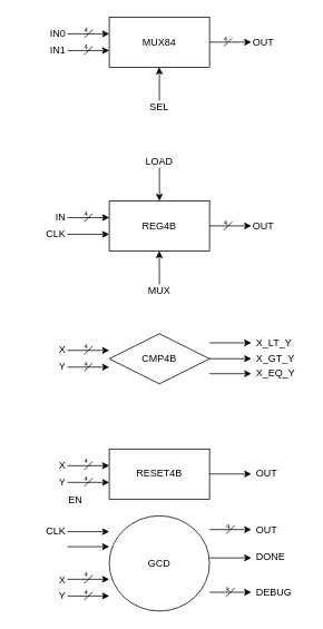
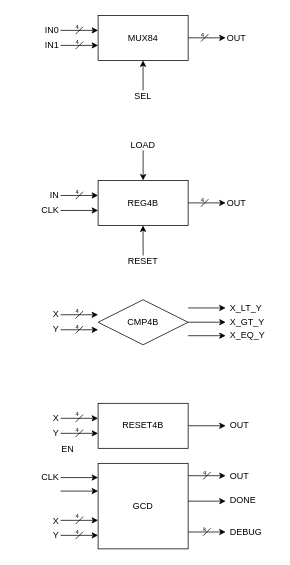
  <mxCell id="0" />
  <mxCell id="1" parent="0" />
  <mxCell id="2" value="MUX84" style="rounded=0;whiteSpace=wrap;html=1;" parent="1" vertex="1"><mxGeometry x="130" y="20" width="120" height="60" as="geometry" /></mxCell>
  <mxCell id="3" value="" style="group" parent="1" vertex="1" connectable="0"><mxGeometry x="80" y="35" width="50" height="10" as="geometry" /></mxCell>
  <mxCell id="4" value="" style="endArrow=classic;html=1;" parent="3" edge="1"><mxGeometry width="50" height="50" relative="1" as="geometry"><mxPoint y="5" as="sourcePoint" /><mxPoint x="50" y="5" as="targetPoint" /></mxGeometry></mxCell>
  <mxCell id="5" value="" style="endArrow=none;html=1;" parent="3" edge="1"><mxGeometry width="50" height="50" relative="1" as="geometry"><mxPoint x="20" y="10" as="sourcePoint" /><mxPoint x="30" as="targetPoint" /></mxGeometry></mxCell>
  <mxCell id="6" value="" style="group" parent="1" vertex="1" connectable="0"><mxGeometry x="80" y="55" width="50" height="10" as="geometry" /></mxCell>
  <mxCell id="7" value="" style="endArrow=classic;html=1;" parent="6" edge="1"><mxGeometry width="50" height="50" relative="1" as="geometry"><mxPoint y="5" as="sourcePoint" /><mxPoint x="50" y="5" as="targetPoint" /></mxGeometry></mxCell>
  <mxCell id="8" value="" style="endArrow=none;html=1;" parent="6" edge="1"><mxGeometry width="50" height="50" relative="1" as="geometry"><mxPoint x="20" y="10" as="sourcePoint" /><mxPoint x="30" as="targetPoint" /></mxGeometry></mxCell>
  <mxCell id="9" value="&lt;font style=&quot;font-size: 8px;&quot;&gt;4&lt;/font&gt;" style="text;html=1;align=center;verticalAlign=middle;whiteSpace=wrap;rounded=0;" parent="6" vertex="1"><mxGeometry x="14.5" y="-5" width="15" height="10" as="geometry" /></mxCell>
  <mxCell id="10" value="" style="group" parent="1" vertex="1" connectable="0"><mxGeometry x="250" y="45" width="50" height="10" as="geometry" /></mxCell>
  <mxCell id="11" value="" style="endArrow=classic;html=1;" parent="10" edge="1"><mxGeometry width="50" height="50" relative="1" as="geometry"><mxPoint y="4.92" as="sourcePoint" /><mxPoint x="50" y="4.92" as="targetPoint" /></mxGeometry></mxCell>
  <mxCell id="12" value="" style="endArrow=none;html=1;" parent="10" edge="1"><mxGeometry width="50" height="50" relative="1" as="geometry"><mxPoint x="17" y="10" as="sourcePoint" /><mxPoint x="27" as="targetPoint" /></mxGeometry></mxCell>
  <mxCell id="13" value="&lt;font style=&quot;font-size: 8px;&quot;&gt;4&lt;/font&gt;" style="text;html=1;align=center;verticalAlign=middle;whiteSpace=wrap;rounded=0;" parent="10" vertex="1"><mxGeometry x="12" y="-5" width="15" height="10" as="geometry" /></mxCell>
  <mxCell id="14" value="&lt;font style=&quot;font-size: 8px;&quot;&gt;4&lt;/font&gt;" style="text;html=1;align=center;verticalAlign=middle;whiteSpace=wrap;rounded=0;" parent="1" vertex="1"><mxGeometry x="94.5" y="29" width="15" height="10" as="geometry" /></mxCell>
  <mxCell id="15" value="IN0" style="text;html=1;align=right;verticalAlign=middle;whiteSpace=wrap;rounded=0;" parent="1" vertex="1"><mxGeometry x="20" y="32.5" width="60" height="15" as="geometry" /></mxCell>
  <mxCell id="16" value="IN1" style="text;html=1;align=right;verticalAlign=middle;whiteSpace=wrap;rounded=0;" parent="1" vertex="1"><mxGeometry x="20" y="52" width="60" height="15" as="geometry" /></mxCell>
  <mxCell id="17" value="OUT" style="text;html=1;align=left;verticalAlign=middle;whiteSpace=wrap;rounded=0;" parent="1" vertex="1"><mxGeometry x="300" y="42.5" width="60" height="15" as="geometry" /></mxCell>
  <mxCell id="18" value="" style="endArrow=classic;html=1;" parent="1" edge="1"><mxGeometry width="50" height="50" relative="1" as="geometry"><mxPoint x="190" y="120" as="sourcePoint" /><mxPoint x="189.88" y="80" as="targetPoint" /></mxGeometry></mxCell>
  <mxCell id="19" value="SEL" style="text;html=1;align=center;verticalAlign=middle;whiteSpace=wrap;rounded=0;" parent="1" vertex="1"><mxGeometry x="160" y="120" width="60" height="15" as="geometry" /></mxCell>
  <mxCell id="20" value="REG4B" style="rounded=0;whiteSpace=wrap;html=1;" parent="1" vertex="1"><mxGeometry x="130" y="240" width="120" height="60" as="geometry" /></mxCell>
  <mxCell id="21" value="" style="group" parent="1" vertex="1" connectable="0"><mxGeometry x="80" y="255" width="50" height="10" as="geometry" /></mxCell>
  <mxCell id="22" value="" style="endArrow=classic;html=1;" parent="21" edge="1"><mxGeometry width="50" height="50" relative="1" as="geometry"><mxPoint y="5" as="sourcePoint" /><mxPoint x="50" y="5" as="targetPoint" /></mxGeometry></mxCell>
  <mxCell id="23" value="" style="endArrow=none;html=1;" parent="21" edge="1"><mxGeometry width="50" height="50" relative="1" as="geometry"><mxPoint x="20" y="10" as="sourcePoint" /><mxPoint x="30" as="targetPoint" /></mxGeometry></mxCell>
  <mxCell id="24" value="" style="group" parent="1" vertex="1" connectable="0"><mxGeometry x="80" y="275" width="50" height="10" as="geometry" /></mxCell>
  <mxCell id="25" value="" style="endArrow=classic;html=1;" parent="24" edge="1"><mxGeometry width="50" height="50" relative="1" as="geometry"><mxPoint y="5" as="sourcePoint" /><mxPoint x="50" y="5" as="targetPoint" /></mxGeometry></mxCell>
  <mxCell id="26" value="" style="group" parent="1" vertex="1" connectable="0"><mxGeometry x="250" y="265" width="50" height="10" as="geometry" /></mxCell>
  <mxCell id="27" value="" style="endArrow=classic;html=1;" parent="26" edge="1"><mxGeometry width="50" height="50" relative="1" as="geometry"><mxPoint y="4.92" as="sourcePoint" /><mxPoint x="50" y="4.92" as="targetPoint" /></mxGeometry></mxCell>
  <mxCell id="28" value="" style="endArrow=none;html=1;" parent="26" edge="1"><mxGeometry width="50" height="50" relative="1" as="geometry"><mxPoint x="17" y="10" as="sourcePoint" /><mxPoint x="27" as="targetPoint" /></mxGeometry></mxCell>
  <mxCell id="29" value="&lt;font style=&quot;font-size: 8px;&quot;&gt;4&lt;/font&gt;" style="text;html=1;align=center;verticalAlign=middle;whiteSpace=wrap;rounded=0;" parent="26" vertex="1"><mxGeometry x="12" y="-5" width="15" height="10" as="geometry" /></mxCell>
  <mxCell id="30" value="&lt;font style=&quot;font-size: 8px;&quot;&gt;4&lt;/font&gt;" style="text;html=1;align=center;verticalAlign=middle;whiteSpace=wrap;rounded=0;" parent="1" vertex="1"><mxGeometry x="94.5" y="249" width="15" height="10" as="geometry" /></mxCell>
  <mxCell id="31" value="IN" style="text;html=1;align=right;verticalAlign=middle;whiteSpace=wrap;rounded=0;" parent="1" vertex="1"><mxGeometry x="20" y="252.5" width="60" height="15" as="geometry" /></mxCell>
  <mxCell id="32" value="CLK" style="text;html=1;align=right;verticalAlign=middle;whiteSpace=wrap;rounded=0;" parent="1" vertex="1"><mxGeometry x="20" y="272" width="60" height="15" as="geometry" /></mxCell>
  <mxCell id="33" value="OUT" style="text;html=1;align=left;verticalAlign=middle;whiteSpace=wrap;rounded=0;" parent="1" vertex="1"><mxGeometry x="300" y="262.5" width="60" height="15" as="geometry" /></mxCell>
  <mxCell id="34" value="" style="endArrow=classic;html=1;" parent="1" edge="1"><mxGeometry width="50" height="50" relative="1" as="geometry"><mxPoint x="190" y="340" as="sourcePoint" /><mxPoint x="189.88" y="300" as="targetPoint" /></mxGeometry></mxCell>
- <mxCell id="35" value="MUX" style="text;html=1;align=center;verticalAlign=middle;whiteSpace=wrap;rounded=0;" parent="1" vertex="1"><mxGeometry x="160" y="340" width="60" height="15" as="geometry" /></mxCell>
+ <mxCell id="35" value="RESET" style="text;html=1;align=center;verticalAlign=middle;whiteSpace=wrap;rounded=0;" parent="1" vertex="1"><mxGeometry x="160" y="340" width="60" height="15" as="geometry" /></mxCell>
  <mxCell id="36" value="" style="endArrow=classic;html=1;" parent="1" edge="1"><mxGeometry width="50" height="50" relative="1" as="geometry"><mxPoint x="190" y="200" as="sourcePoint" /><mxPoint x="190" y="240" as="targetPoint" /></mxGeometry></mxCell>
  <mxCell id="37" value="LOAD" style="text;html=1;align=center;verticalAlign=middle;whiteSpace=wrap;rounded=0;rotation=0;" parent="1" vertex="1"><mxGeometry x="160" y="185" width="60" height="15" as="geometry" /></mxCell>
  <mxCell id="38" value="CMP4B" style="rhombus;whiteSpace=wrap;html=1;" parent="1" vertex="1"><mxGeometry x="130" y="399" width="120" height="60" as="geometry" /></mxCell>
  <mxCell id="39" value="" style="group" parent="1" vertex="1" connectable="0"><mxGeometry x="80" y="414" width="50" height="10" as="geometry" /></mxCell>
  <mxCell id="40" value="" style="endArrow=classic;html=1;" parent="39" edge="1"><mxGeometry width="50" height="50" relative="1" as="geometry"><mxPoint y="5" as="sourcePoint" /><mxPoint x="50" y="5" as="targetPoint" /></mxGeometry></mxCell>
  <mxCell id="41" value="" style="endArrow=none;html=1;" parent="39" edge="1"><mxGeometry width="50" height="50" relative="1" as="geometry"><mxPoint x="20" y="10" as="sourcePoint" /><mxPoint x="30" as="targetPoint" /></mxGeometry></mxCell>
  <mxCell id="42" value="" style="group" parent="1" vertex="1" connectable="0"><mxGeometry x="80" y="434" width="50" height="10" as="geometry" /></mxCell>
  <mxCell id="43" value="" style="endArrow=classic;html=1;" parent="42" edge="1"><mxGeometry width="50" height="50" relative="1" as="geometry"><mxPoint y="5" as="sourcePoint" /><mxPoint x="50" y="5" as="targetPoint" /></mxGeometry></mxCell>
  <mxCell id="44" value="" style="endArrow=none;html=1;" parent="42" edge="1"><mxGeometry width="50" height="50" relative="1" as="geometry"><mxPoint x="20" y="10" as="sourcePoint" /><mxPoint x="30" as="targetPoint" /></mxGeometry></mxCell>
  <mxCell id="45" value="&lt;font style=&quot;font-size: 8px;&quot;&gt;4&lt;/font&gt;" style="text;html=1;align=center;verticalAlign=middle;whiteSpace=wrap;rounded=0;" parent="42" vertex="1"><mxGeometry x="14.5" y="-5" width="15" height="10" as="geometry" /></mxCell>
  <mxCell id="46" value="" style="group" parent="1" vertex="1" connectable="0"><mxGeometry x="250" y="405" width="50" height="10" as="geometry" /></mxCell>
  <mxCell id="47" value="" style="endArrow=classic;html=1;" parent="46" edge="1"><mxGeometry width="50" height="50" relative="1" as="geometry"><mxPoint y="4.92" as="sourcePoint" /><mxPoint x="50" y="4.92" as="targetPoint" /></mxGeometry></mxCell>
  <mxCell id="48" value="&lt;font style=&quot;font-size: 8px;&quot;&gt;4&lt;/font&gt;" style="text;html=1;align=center;verticalAlign=middle;whiteSpace=wrap;rounded=0;" parent="1" vertex="1"><mxGeometry x="94.5" y="408" width="15" height="10" as="geometry" /></mxCell>
  <mxCell id="49" value="X" style="text;html=1;align=right;verticalAlign=middle;whiteSpace=wrap;rounded=0;" parent="1" vertex="1"><mxGeometry x="20" y="411.5" width="60" height="15" as="geometry" /></mxCell>
  <mxCell id="50" value="Y" style="text;html=1;align=right;verticalAlign=middle;whiteSpace=wrap;rounded=0;" parent="1" vertex="1"><mxGeometry x="20" y="431" width="60" height="15" as="geometry" /></mxCell>
  <mxCell id="51" value="" style="group" parent="1" vertex="1" connectable="0"><mxGeometry x="250" y="424" width="50" height="10" as="geometry" /></mxCell>
  <mxCell id="52" value="" style="endArrow=classic;html=1;" parent="51" edge="1"><mxGeometry width="50" height="50" relative="1" as="geometry"><mxPoint y="4.92" as="sourcePoint" /><mxPoint x="50" y="4.92" as="targetPoint" /></mxGeometry></mxCell>
  <mxCell id="53" value="" style="group" parent="1" vertex="1" connectable="0"><mxGeometry x="250" y="442" width="50" height="10" as="geometry" /></mxCell>
  <mxCell id="54" value="" style="endArrow=classic;html=1;" parent="53" edge="1"><mxGeometry width="50" height="50" relative="1" as="geometry"><mxPoint y="4.92" as="sourcePoint" /><mxPoint x="50" y="4.92" as="targetPoint" /></mxGeometry></mxCell>
  <mxCell id="55" value="X_LT_Y" style="text;html=1;align=left;verticalAlign=middle;whiteSpace=wrap;rounded=0;" parent="1" vertex="1"><mxGeometry x="304" y="402.5" width="60" height="15" as="geometry" /></mxCell>
  <mxCell id="56" value="X_GT_Y" style="text;html=1;align=left;verticalAlign=middle;whiteSpace=wrap;rounded=0;" parent="1" vertex="1"><mxGeometry x="304" y="421" width="60" height="15" as="geometry" /></mxCell>
  <mxCell id="57" value="X_EQ_Y" style="text;html=1;align=left;verticalAlign=middle;whiteSpace=wrap;rounded=0;" parent="1" vertex="1"><mxGeometry x="304" y="439" width="60" height="15" as="geometry" /></mxCell>
  <mxCell id="58" value="RESET4B" style="rounded=0;whiteSpace=wrap;html=1;" parent="1" vertex="1"><mxGeometry x="130" y="537" width="120" height="60" as="geometry" /></mxCell>
  <mxCell id="59" value="" style="group" parent="1" vertex="1" connectable="0"><mxGeometry x="80" y="552" width="50" height="10" as="geometry" /></mxCell>
  <mxCell id="60" value="" style="endArrow=classic;html=1;" parent="59" edge="1"><mxGeometry width="50" height="50" relative="1" as="geometry"><mxPoint y="5" as="sourcePoint" /><mxPoint x="50" y="5" as="targetPoint" /></mxGeometry></mxCell>
  <mxCell id="61" value="" style="endArrow=none;html=1;" parent="59" edge="1"><mxGeometry width="50" height="50" relative="1" as="geometry"><mxPoint x="20" y="10" as="sourcePoint" /><mxPoint x="30" as="targetPoint" /></mxGeometry></mxCell>
  <mxCell id="62" value="" style="group" parent="1" vertex="1" connectable="0"><mxGeometry x="80" y="572" width="50" height="10" as="geometry" /></mxCell>
  <mxCell id="63" value="" style="endArrow=classic;html=1;" parent="62" edge="1"><mxGeometry width="50" height="50" relative="1" as="geometry"><mxPoint y="5" as="sourcePoint" /><mxPoint x="50" y="5" as="targetPoint" /></mxGeometry></mxCell>
  <mxCell id="64" value="" style="endArrow=none;html=1;" parent="62" edge="1"><mxGeometry width="50" height="50" relative="1" as="geometry"><mxPoint x="20" y="10" as="sourcePoint" /><mxPoint x="30" as="targetPoint" /></mxGeometry></mxCell>
  <mxCell id="65" value="&lt;font style=&quot;font-size: 8px;&quot;&gt;4&lt;/font&gt;" style="text;html=1;align=center;verticalAlign=middle;whiteSpace=wrap;rounded=0;" parent="62" vertex="1"><mxGeometry x="14.5" y="-5" width="15" height="10" as="geometry" /></mxCell>
  <mxCell id="66" value="" style="group" parent="1" vertex="1" connectable="0"><mxGeometry x="250" y="562" width="50" height="10" as="geometry" /></mxCell>
  <mxCell id="67" value="" style="endArrow=classic;html=1;" parent="66" edge="1"><mxGeometry width="50" height="50" relative="1" as="geometry"><mxPoint y="4.92" as="sourcePoint" /><mxPoint x="50" y="4.92" as="targetPoint" /></mxGeometry></mxCell>
  <mxCell id="68" value="&lt;font style=&quot;font-size: 8px;&quot;&gt;4&lt;/font&gt;" style="text;html=1;align=center;verticalAlign=middle;whiteSpace=wrap;rounded=0;" parent="1" vertex="1"><mxGeometry x="94.5" y="546" width="15" height="10" as="geometry" /></mxCell>
  <mxCell id="69" value="OUT" style="text;html=1;align=left;verticalAlign=middle;whiteSpace=wrap;rounded=0;" parent="1" vertex="1"><mxGeometry x="304" y="559.5" width="60" height="15" as="geometry" /></mxCell>
  <mxCell id="70" value="X" style="text;html=1;align=right;verticalAlign=middle;whiteSpace=wrap;rounded=0;" parent="1" vertex="1"><mxGeometry x="20" y="549.5" width="60" height="15" as="geometry" /></mxCell>
  <mxCell id="71" value="Y" style="text;html=1;align=right;verticalAlign=middle;whiteSpace=wrap;rounded=0;" parent="1" vertex="1"><mxGeometry x="20" y="569" width="60" height="15" as="geometry" /></mxCell>
- <mxCell id="72" value="GCD" style="ellipse;whiteSpace=wrap;html=1;" vertex="1" parent="1"><mxGeometry x="130" y="617" width="120" height="114" as="geometry" /></mxCell>
+ <mxCell id="72" value="GCD" style="rounded=0;whiteSpace=wrap;html=1;" vertex="1" parent="1"><mxGeometry x="130" y="617" width="120" height="114" as="geometry" /></mxCell>
  <mxCell id="73" value="" style="group" vertex="1" connectable="0" parent="1"><mxGeometry x="80" y="688" width="50" height="10" as="geometry" /></mxCell>
  <mxCell id="74" value="" style="endArrow=classic;html=1;" edge="1" parent="73"><mxGeometry width="50" height="50" relative="1" as="geometry"><mxPoint y="5" as="sourcePoint" /><mxPoint x="50" y="5" as="targetPoint" /></mxGeometry></mxCell>
  <mxCell id="75" value="" style="endArrow=none;html=1;" edge="1" parent="73"><mxGeometry width="50" height="50" relative="1" as="geometry"><mxPoint x="20" y="10" as="sourcePoint" /><mxPoint x="30" as="targetPoint" /></mxGeometry></mxCell>
  <mxCell id="76" value="" style="group" vertex="1" connectable="0" parent="1"><mxGeometry x="80" y="708" width="50" height="10" as="geometry" /></mxCell>
  <mxCell id="77" value="" style="endArrow=classic;html=1;" edge="1" parent="76"><mxGeometry width="50" height="50" relative="1" as="geometry"><mxPoint y="5" as="sourcePoint" /><mxPoint x="50" y="5" as="targetPoint" /></mxGeometry></mxCell>
  <mxCell id="78" value="" style="endArrow=none;html=1;" edge="1" parent="76"><mxGeometry width="50" height="50" relative="1" as="geometry"><mxPoint x="20" y="10" as="sourcePoint" /><mxPoint x="30" as="targetPoint" /></mxGeometry></mxCell>
  <mxCell id="79" value="&lt;font style=&quot;font-size: 8px;&quot;&gt;4&lt;/font&gt;" style="text;html=1;align=center;verticalAlign=middle;whiteSpace=wrap;rounded=0;" vertex="1" parent="76"><mxGeometry x="14.5" y="-5" width="15" height="10" as="geometry" /></mxCell>
  <mxCell id="80" value="&lt;font style=&quot;font-size: 8px;&quot;&gt;4&lt;/font&gt;" style="text;html=1;align=center;verticalAlign=middle;whiteSpace=wrap;rounded=0;" vertex="1" parent="1"><mxGeometry x="94.5" y="682" width="15" height="10" as="geometry" /></mxCell>
  <mxCell id="81" value="OUT" style="text;html=1;align=left;verticalAlign=middle;whiteSpace=wrap;rounded=0;" vertex="1" parent="1"><mxGeometry x="304" y="626" width="60" height="15" as="geometry" /></mxCell>
  <mxCell id="82" value="" style="group" vertex="1" connectable="0" parent="1"><mxGeometry x="250" y="628.5" width="50" height="10" as="geometry" /></mxCell>
  <mxCell id="83" value="" style="endArrow=classic;html=1;" edge="1" parent="82"><mxGeometry width="50" height="50" relative="1" as="geometry"><mxPoint y="5" as="sourcePoint" /><mxPoint x="50" y="5" as="targetPoint" /></mxGeometry></mxCell>
  <mxCell id="84" value="" style="endArrow=none;html=1;" edge="1" parent="82"><mxGeometry width="50" height="50" relative="1" as="geometry"><mxPoint x="20" y="10" as="sourcePoint" /><mxPoint x="30" as="targetPoint" /></mxGeometry></mxCell>
  <mxCell id="85" value="&lt;font style=&quot;font-size: 8px;&quot;&gt;4&lt;/font&gt;" style="text;html=1;align=center;verticalAlign=middle;whiteSpace=wrap;rounded=0;" vertex="1" parent="82"><mxGeometry x="14.5" y="-5" width="15" height="10" as="geometry" /></mxCell>
  <mxCell id="86" value="" style="group" vertex="1" connectable="0" parent="1"><mxGeometry x="250" y="662.5" width="50" height="10" as="geometry" /></mxCell>
  <mxCell id="87" value="" style="endArrow=classic;html=1;" edge="1" parent="86"><mxGeometry width="50" height="50" relative="1" as="geometry"><mxPoint y="4.92" as="sourcePoint" /><mxPoint x="50" y="4.92" as="targetPoint" /></mxGeometry></mxCell>
  <mxCell id="88" value="DONE" style="text;html=1;align=left;verticalAlign=middle;whiteSpace=wrap;rounded=0;" vertex="1" parent="1"><mxGeometry x="304" y="659.5" width="60" height="15" as="geometry" /></mxCell>
  <mxCell id="89" value="X" style="text;html=1;align=right;verticalAlign=middle;whiteSpace=wrap;rounded=0;" vertex="1" parent="1"><mxGeometry x="20" y="686" width="60" height="15" as="geometry" /></mxCell>
  <mxCell id="90" value="Y" style="text;html=1;align=right;verticalAlign=middle;whiteSpace=wrap;rounded=0;" vertex="1" parent="1"><mxGeometry x="20" y="705.5" width="60" height="15" as="geometry" /></mxCell>
  <mxCell id="91" value="CLK" style="text;html=1;align=right;verticalAlign=middle;whiteSpace=wrap;rounded=0;" vertex="1" parent="1"><mxGeometry x="20" y="628" width="60" height="15" as="geometry" /></mxCell>
  <mxCell id="92" value="" style="group" vertex="1" connectable="0" parent="1"><mxGeometry x="80" y="631" width="50" height="10" as="geometry" /></mxCell>
  <mxCell id="93" value="" style="endArrow=classic;html=1;" edge="1" parent="92"><mxGeometry width="50" height="50" relative="1" as="geometry"><mxPoint y="5" as="sourcePoint" /><mxPoint x="50" y="5" as="targetPoint" /></mxGeometry></mxCell>
  <mxCell id="94" value="EN" style="text;html=1;align=right;verticalAlign=middle;whiteSpace=wrap;rounded=0;" vertex="1" parent="1"><mxGeometry x="40" y="591" width="60" height="15" as="geometry" /></mxCell>
  <mxCell id="95" value="" style="group" vertex="1" connectable="0" parent="1"><mxGeometry x="80" y="649" width="50" height="10" as="geometry" /></mxCell>
  <mxCell id="96" value="" style="endArrow=classic;html=1;" edge="1" parent="95"><mxGeometry width="50" height="50" relative="1" as="geometry"><mxPoint y="5" as="sourcePoint" /><mxPoint x="50" y="5" as="targetPoint" /></mxGeometry></mxCell>
  <mxCell id="97" value="DEBUG" style="text;html=1;align=left;verticalAlign=middle;whiteSpace=wrap;rounded=0;" vertex="1" parent="1"><mxGeometry x="304" y="701" width="60" height="15" as="geometry" /></mxCell>
  <mxCell id="98" value="" style="group" vertex="1" connectable="0" parent="1"><mxGeometry x="250" y="703.5" width="50" height="10" as="geometry" /></mxCell>
  <mxCell id="99" value="" style="endArrow=classic;html=1;" edge="1" parent="98"><mxGeometry width="50" height="50" relative="1" as="geometry"><mxPoint y="5" as="sourcePoint" /><mxPoint x="50" y="5" as="targetPoint" /></mxGeometry></mxCell>
  <mxCell id="100" value="" style="endArrow=none;html=1;" edge="1" parent="98"><mxGeometry width="50" height="50" relative="1" as="geometry"><mxPoint x="20" y="10" as="sourcePoint" /><mxPoint x="30" as="targetPoint" /></mxGeometry></mxCell>
  <mxCell id="101" value="&lt;span style=&quot;font-size: 8px;&quot;&gt;k&lt;/span&gt;" style="text;html=1;align=center;verticalAlign=middle;whiteSpace=wrap;rounded=0;" vertex="1" parent="98"><mxGeometry x="14.5" y="-5" width="15" height="10" as="geometry" /></mxCell>
